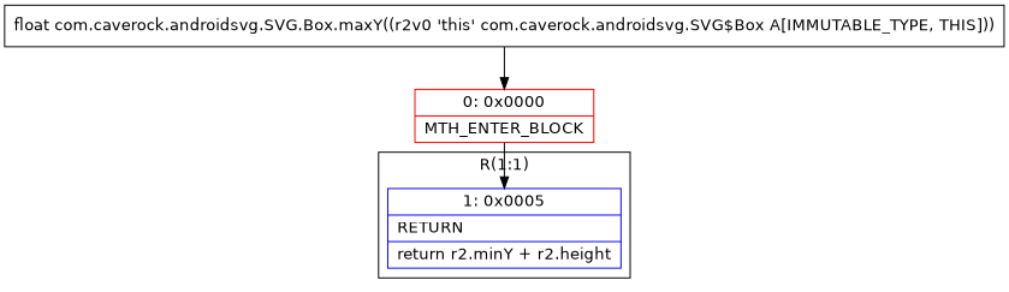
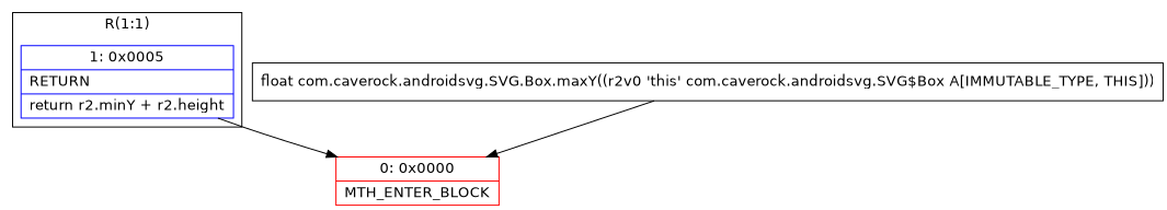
  digraph {
    fontname="DejaVu Sans"
    node [shape=record fontname="DejaVu Sans"]
    edge [fontname="DejaVu Sans"]
    n1 [color=blue label="{1\:\ 0x0005|RETURN\l|return r2.minY + r2.height\l}"]
    n2 [color=red label="{0\:\ 0x0000|MTH_ENTER_BLOCK\l}"]
    n3 [label="{float com.caverock.androidsvg.SVG.Box.maxY((r2v0 'this' com.caverock.androidsvg.SVG$Box A[IMMUTABLE_TYPE, THIS])) }"]
    subgraph cluster_1 {
      label="R(1:1)"
      n1
    }
-   n2 -> n1
+   n1 -> n2
    n3 -> n2
  }
